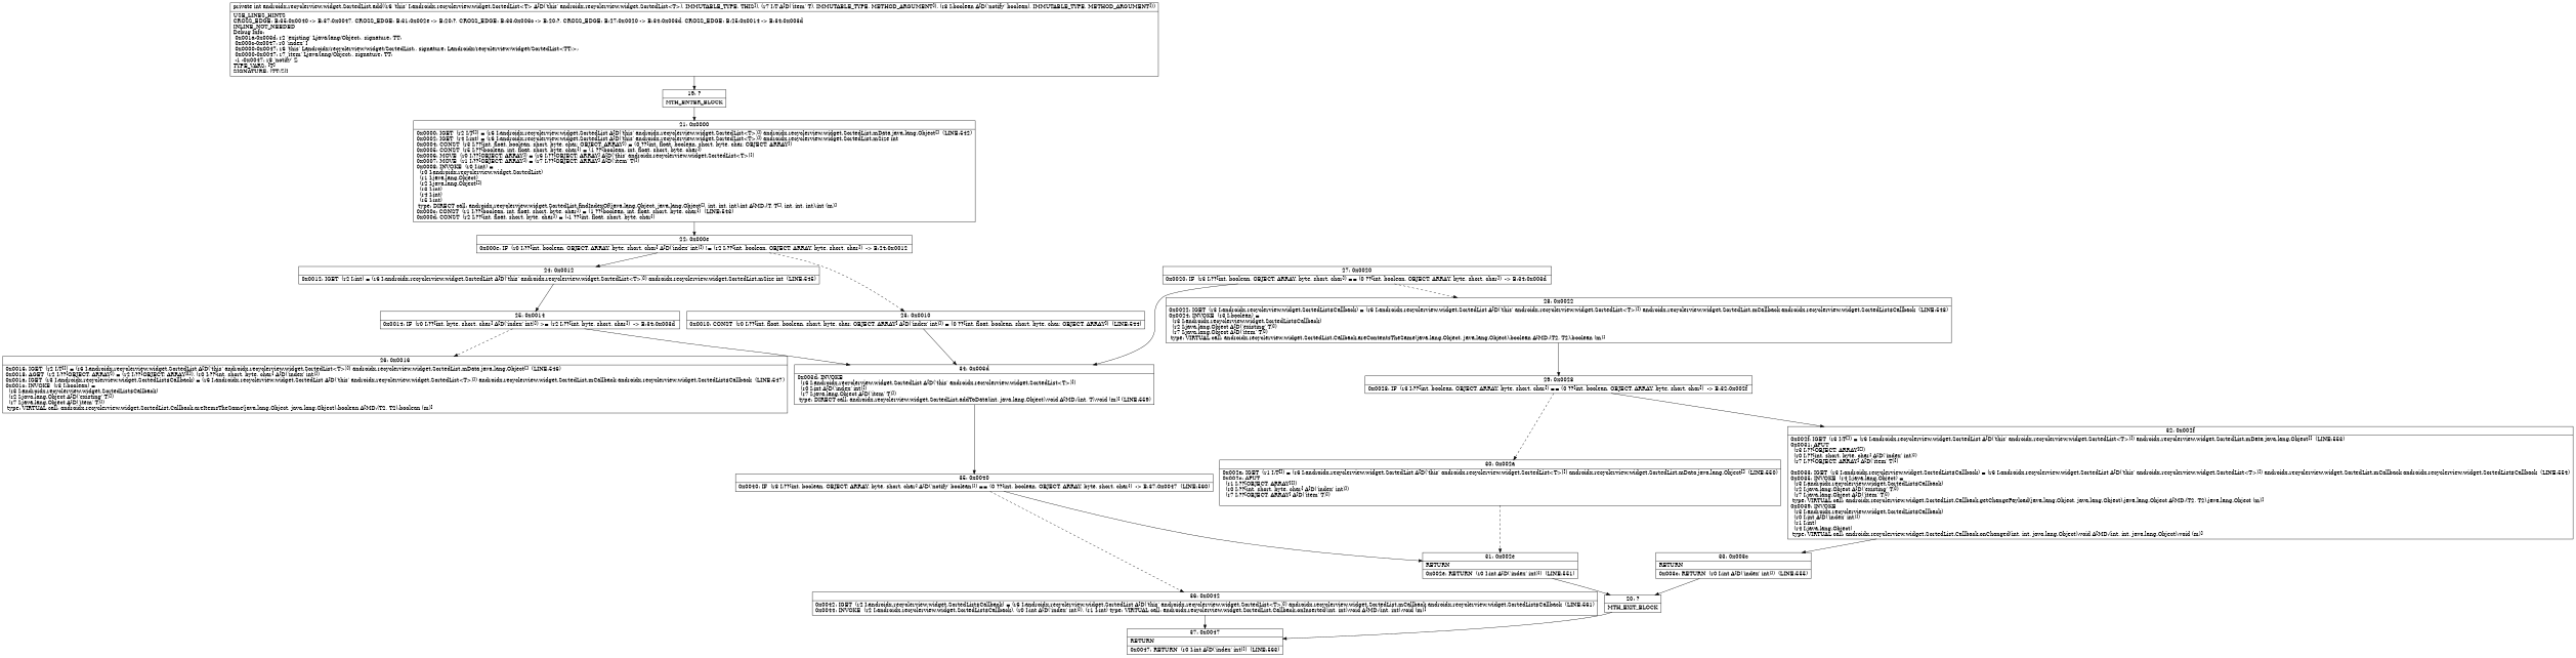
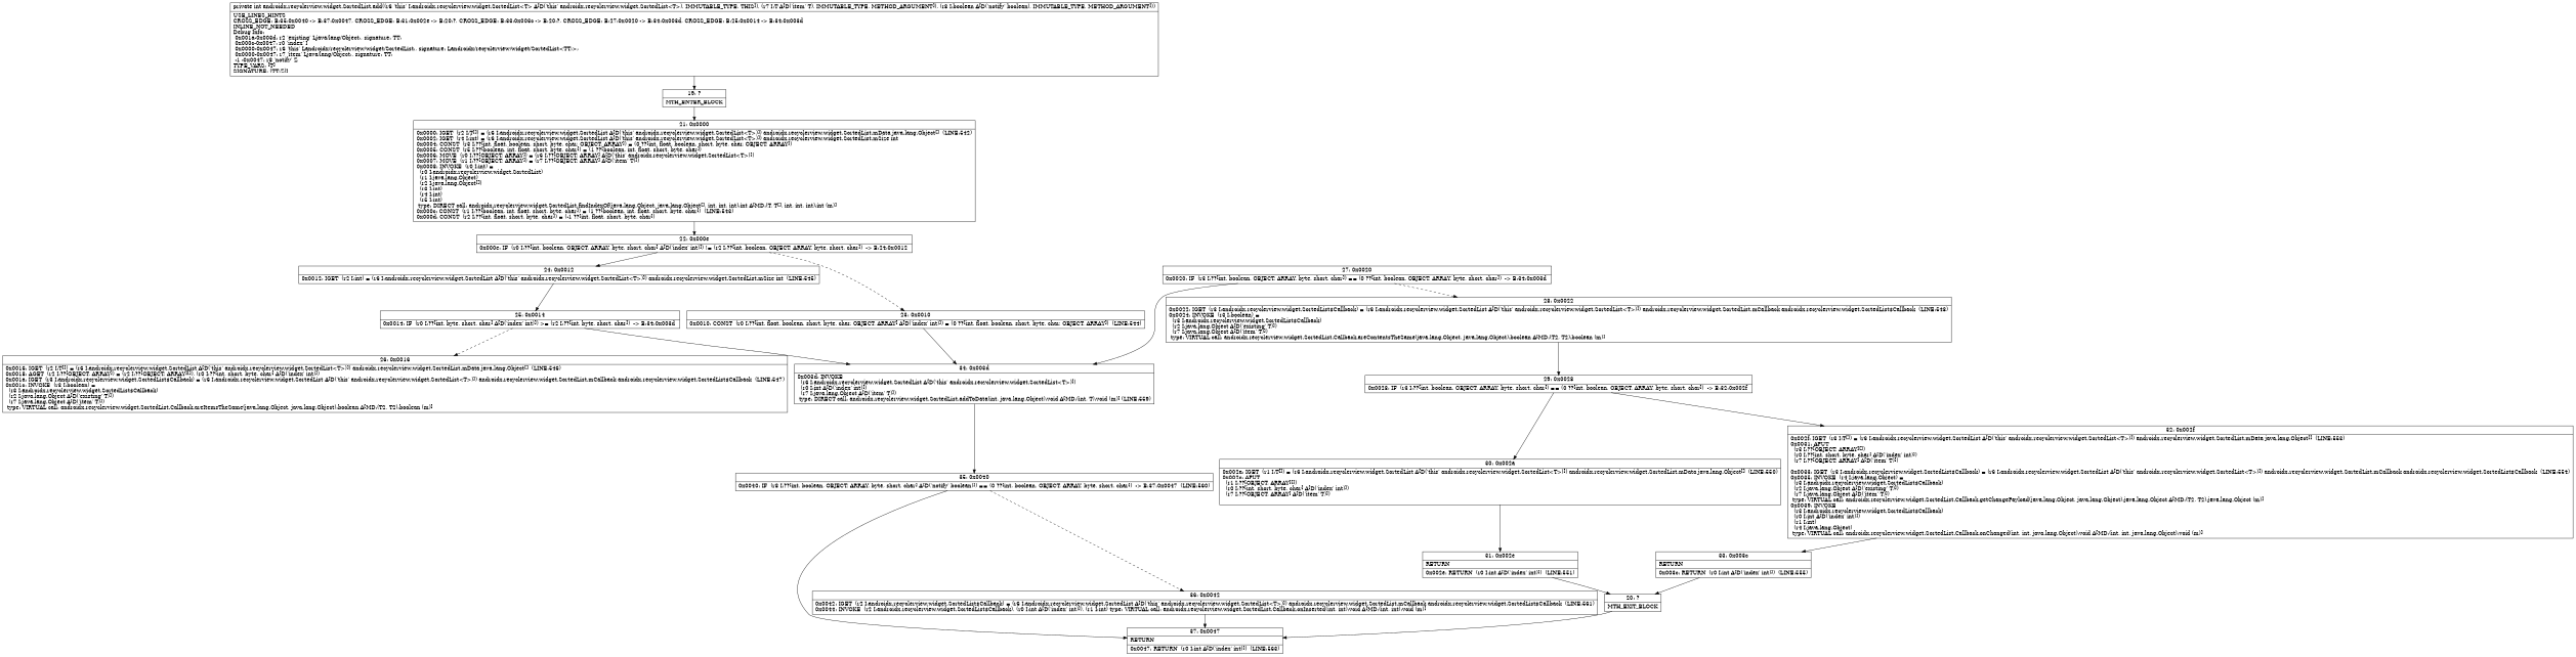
  digraph {
    node [shape=record]
    n1 [label="{19\:\ ?|MTH_ENTER_BLOCK\l}"]
    n2 [label="{21\:\ 0x0000|0x0000: IGET  (r2 I:T[]) = (r6 I:androidx.recyclerview.widget.SortedList A[D('this' androidx.recyclerview.widget.SortedList\<T\>)]) androidx.recyclerview.widget.SortedList.mData java.lang.Object[]  (LINE:542)\l0x0002: IGET  (r4 I:int) = (r6 I:androidx.recyclerview.widget.SortedList A[D('this' androidx.recyclerview.widget.SortedList\<T\>)]) androidx.recyclerview.widget.SortedList.mSize int \l0x0004: CONST  (r3 I:??[int, float, boolean, short, byte, char, OBJECT, ARRAY]) = (0 ??[int, float, boolean, short, byte, char, OBJECT, ARRAY]) \l0x0005: CONST  (r5 I:??[boolean, int, float, short, byte, char]) = (1 ??[boolean, int, float, short, byte, char]) \l0x0006: MOVE  (r0 I:??[OBJECT, ARRAY]) = (r6 I:??[OBJECT, ARRAY] A[D('this' androidx.recyclerview.widget.SortedList\<T\>)]) \l0x0007: MOVE  (r1 I:??[OBJECT, ARRAY]) = (r7 I:??[OBJECT, ARRAY] A[D('item' T)]) \l0x0008: INVOKE  (r0 I:int) = \l  (r0 I:androidx.recyclerview.widget.SortedList)\l  (r1 I:java.lang.Object)\l  (r2 I:java.lang.Object[])\l  (r3 I:int)\l  (r4 I:int)\l  (r5 I:int)\l type: DIRECT call: androidx.recyclerview.widget.SortedList.findIndexOf(java.lang.Object, java.lang.Object[], int, int, int):int A[MD:(T, T[], int, int, int):int (m)]\l0x000c: CONST  (r1 I:??[boolean, int, float, short, byte, char]) = (1 ??[boolean, int, float, short, byte, char])  (LINE:543)\l0x000d: CONST  (r2 I:??[int, float, short, byte, char]) = (\-1 ??[int, float, short, byte, char]) \l}"]
    n3 [label="{22\:\ 0x000e|0x000e: IF  (r0 I:??[int, boolean, OBJECT, ARRAY, byte, short, char] A[D('index' int)]) != (r2 I:??[int, boolean, OBJECT, ARRAY, byte, short, char])  \-\> B:24:0x0012 \l}"]
    n4 [label="{23\:\ 0x0010|0x0010: CONST  (r0 I:??[int, float, boolean, short, byte, char, OBJECT, ARRAY] A[D('index' int)]) = (0 ??[int, float, boolean, short, byte, char, OBJECT, ARRAY])  (LINE:544)\l}"]
    n5 [label="{24\:\ 0x0012|0x0012: IGET  (r2 I:int) = (r6 I:androidx.recyclerview.widget.SortedList A[D('this' androidx.recyclerview.widget.SortedList\<T\>)]) androidx.recyclerview.widget.SortedList.mSize int  (LINE:545)\l}"]
    n6 [label="{34\:\ 0x003d|0x003d: INVOKE  \l  (r6 I:androidx.recyclerview.widget.SortedList A[D('this' androidx.recyclerview.widget.SortedList\<T\>)])\l  (r0 I:int A[D('index' int)])\l  (r7 I:java.lang.Object A[D('item' T)])\l type: DIRECT call: androidx.recyclerview.widget.SortedList.addToData(int, java.lang.Object):void A[MD:(int, T):void (m)] (LINE:559)\l}"]
    n7 [label="{25\:\ 0x0014|0x0014: IF  (r0 I:??[int, byte, short, char] A[D('index' int)]) \>= (r2 I:??[int, byte, short, char])  \-\> B:34:0x003d \l}"]
    n8 [label="{35\:\ 0x0040|0x0040: IF  (r8 I:??[int, boolean, OBJECT, ARRAY, byte, short, char] A[D('notify' boolean)]) == (0 ??[int, boolean, OBJECT, ARRAY, byte, short, char])  \-\> B:37:0x0047  (LINE:560)\l}"]
    n9 [label="{36\:\ 0x0042|0x0042: IGET  (r2 I:androidx.recyclerview.widget.SortedList$Callback) = (r6 I:androidx.recyclerview.widget.SortedList A[D('this' androidx.recyclerview.widget.SortedList\<T\>)]) androidx.recyclerview.widget.SortedList.mCallback androidx.recyclerview.widget.SortedList$Callback  (LINE:561)\l0x0044: INVOKE  (r2 I:androidx.recyclerview.widget.SortedList$Callback), (r0 I:int A[D('index' int)]), (r1 I:int) type: VIRTUAL call: androidx.recyclerview.widget.SortedList.Callback.onInserted(int, int):void A[MD:(int, int):void (m)]\l}"]
    n10 [label="{37\:\ 0x0047|RETURN\l|0x0047: RETURN  (r0 I:int A[D('index' int)])  (LINE:563)\l}"]
    n11 [label="{20\:\ ?|MTH_EXIT_BLOCK\l}"]
    n12 [label="{26\:\ 0x0016|0x0016: IGET  (r2 I:T[]) = (r6 I:androidx.recyclerview.widget.SortedList A[D('this' androidx.recyclerview.widget.SortedList\<T\>)]) androidx.recyclerview.widget.SortedList.mData java.lang.Object[]  (LINE:546)\l0x0018: AGET  (r2 I:??[OBJECT, ARRAY]) = (r2 I:??[OBJECT, ARRAY][]), (r0 I:??[int, short, byte, char] A[D('index' int)]) \l0x001a: IGET  (r3 I:androidx.recyclerview.widget.SortedList$Callback) = (r6 I:androidx.recyclerview.widget.SortedList A[D('this' androidx.recyclerview.widget.SortedList\<T\>)]) androidx.recyclerview.widget.SortedList.mCallback androidx.recyclerview.widget.SortedList$Callback  (LINE:547)\l0x001c: INVOKE  (r3 I:boolean) = \l  (r3 I:androidx.recyclerview.widget.SortedList$Callback)\l  (r2 I:java.lang.Object A[D('existing' T)])\l  (r7 I:java.lang.Object A[D('item' T)])\l type: VIRTUAL call: androidx.recyclerview.widget.SortedList.Callback.areItemsTheSame(java.lang.Object, java.lang.Object):boolean A[MD:(T2, T2):boolean (m)]\l}"]
    n13 [label="{27\:\ 0x0020|0x0020: IF  (r3 I:??[int, boolean, OBJECT, ARRAY, byte, short, char]) == (0 ??[int, boolean, OBJECT, ARRAY, byte, short, char])  \-\> B:34:0x003d \l}"]
    n14 [label="{28\:\ 0x0022|0x0022: IGET  (r3 I:androidx.recyclerview.widget.SortedList$Callback) = (r6 I:androidx.recyclerview.widget.SortedList A[D('this' androidx.recyclerview.widget.SortedList\<T\>)]) androidx.recyclerview.widget.SortedList.mCallback androidx.recyclerview.widget.SortedList$Callback  (LINE:548)\l0x0024: INVOKE  (r3 I:boolean) = \l  (r3 I:androidx.recyclerview.widget.SortedList$Callback)\l  (r2 I:java.lang.Object A[D('existing' T)])\l  (r7 I:java.lang.Object A[D('item' T)])\l type: VIRTUAL call: androidx.recyclerview.widget.SortedList.Callback.areContentsTheSame(java.lang.Object, java.lang.Object):boolean A[MD:(T2, T2):boolean (m)]\l}"]
    n15 [label="{29\:\ 0x0028|0x0028: IF  (r3 I:??[int, boolean, OBJECT, ARRAY, byte, short, char]) == (0 ??[int, boolean, OBJECT, ARRAY, byte, short, char])  \-\> B:32:0x002f \l}"]
    n16 [label="{30\:\ 0x002a|0x002a: IGET  (r1 I:T[]) = (r6 I:androidx.recyclerview.widget.SortedList A[D('this' androidx.recyclerview.widget.SortedList\<T\>)]) androidx.recyclerview.widget.SortedList.mData java.lang.Object[]  (LINE:550)\l0x002c: APUT  \l  (r1 I:??[OBJECT, ARRAY][])\l  (r0 I:??[int, short, byte, char] A[D('index' int)])\l  (r7 I:??[OBJECT, ARRAY] A[D('item' T)])\l \l}"]
    n17 [label="{32\:\ 0x002f|0x002f: IGET  (r3 I:T[]) = (r6 I:androidx.recyclerview.widget.SortedList A[D('this' androidx.recyclerview.widget.SortedList\<T\>)]) androidx.recyclerview.widget.SortedList.mData java.lang.Object[]  (LINE:553)\l0x0031: APUT  \l  (r3 I:??[OBJECT, ARRAY][])\l  (r0 I:??[int, short, byte, char] A[D('index' int)])\l  (r7 I:??[OBJECT, ARRAY] A[D('item' T)])\l \l0x0033: IGET  (r3 I:androidx.recyclerview.widget.SortedList$Callback) = (r6 I:androidx.recyclerview.widget.SortedList A[D('this' androidx.recyclerview.widget.SortedList\<T\>)]) androidx.recyclerview.widget.SortedList.mCallback androidx.recyclerview.widget.SortedList$Callback  (LINE:554)\l0x0035: INVOKE  (r4 I:java.lang.Object) = \l  (r3 I:androidx.recyclerview.widget.SortedList$Callback)\l  (r2 I:java.lang.Object A[D('existing' T)])\l  (r7 I:java.lang.Object A[D('item' T)])\l type: VIRTUAL call: androidx.recyclerview.widget.SortedList.Callback.getChangePayload(java.lang.Object, java.lang.Object):java.lang.Object A[MD:(T2, T2):java.lang.Object (m)]\l0x0039: INVOKE  \l  (r3 I:androidx.recyclerview.widget.SortedList$Callback)\l  (r0 I:int A[D('index' int)])\l  (r1 I:int)\l  (r4 I:java.lang.Object)\l type: VIRTUAL call: androidx.recyclerview.widget.SortedList.Callback.onChanged(int, int, java.lang.Object):void A[MD:(int, int, java.lang.Object):void (m)]\l}"]
    n18 [label="{31\:\ 0x002e|RETURN\l|0x002e: RETURN  (r0 I:int A[D('index' int)])  (LINE:551)\l}"]
    n19 [label="{33\:\ 0x003c|RETURN\l|0x003c: RETURN  (r0 I:int A[D('index' int)])  (LINE:555)\l}"]
    n20 [label="{private int androidx.recyclerview.widget.SortedList.add((r6 'this' I:androidx.recyclerview.widget.SortedList\<T\> A[D('this' androidx.recyclerview.widget.SortedList\<T\>), IMMUTABLE_TYPE, THIS]), (r7 I:T A[D('item' T), IMMUTABLE_TYPE, METHOD_ARGUMENT]), (r8 I:boolean A[D('notify' boolean), IMMUTABLE_TYPE, METHOD_ARGUMENT]))  | USE_LINES_HINTS\lCROSS_EDGE: B:35:0x0040 \-\> B:37:0x0047, CROSS_EDGE: B:31:0x002e \-\> B:20:?, CROSS_EDGE: B:33:0x003c \-\> B:20:?, CROSS_EDGE: B:27:0x0020 \-\> B:34:0x003d, CROSS_EDGE: B:25:0x0014 \-\> B:34:0x003d\lINLINE_NOT_NEEDED\lDebug Info:\l  0x001a\-0x003d: r2 'existing' Ljava\/lang\/Object;, signature: TT;\l  0x000c\-0x0047: r0 'index' I\l  0x0000\-0x0047: r6 'this' Landroidx\/recyclerview\/widget\/SortedList;, signature: Landroidx\/recyclerview\/widget\/SortedList\<TT;\>;\l  0x0000\-0x0047: r7 'item' Ljava\/lang\/Object;, signature: TT;\l  \-1 \-0x0047: r8 'notify' Z\lTYPE_VARS: [T]\lSIGNATURE: (TT;Z)I\l}"]
    n1 -> n2
    n2 -> n3
    n3 -> n4 [style=dashed]
    n3 -> n5
    n4 -> n6
    n5 -> n7
    n6 -> n8
    n7 -> n6
    n7 -> n12 [style=dashed]
    n8 -> n9 [style=dashed]
-   n8 -> n18
+   n8 -> n10
    n9 -> n10
    n11 -> n10
    n13 -> n6
    n13 -> n14 [style=dashed]
    n14 -> n15
-   n15 -> n16 [style=dashed]
+   n15 -> n16 [style=solid]
    n15 -> n17
-   n16 -> n18 [style=dashed]
+   n16 -> n18
    n17 -> n19
    n18 -> n11
    n19 -> n11
    n20 -> n1
  }
